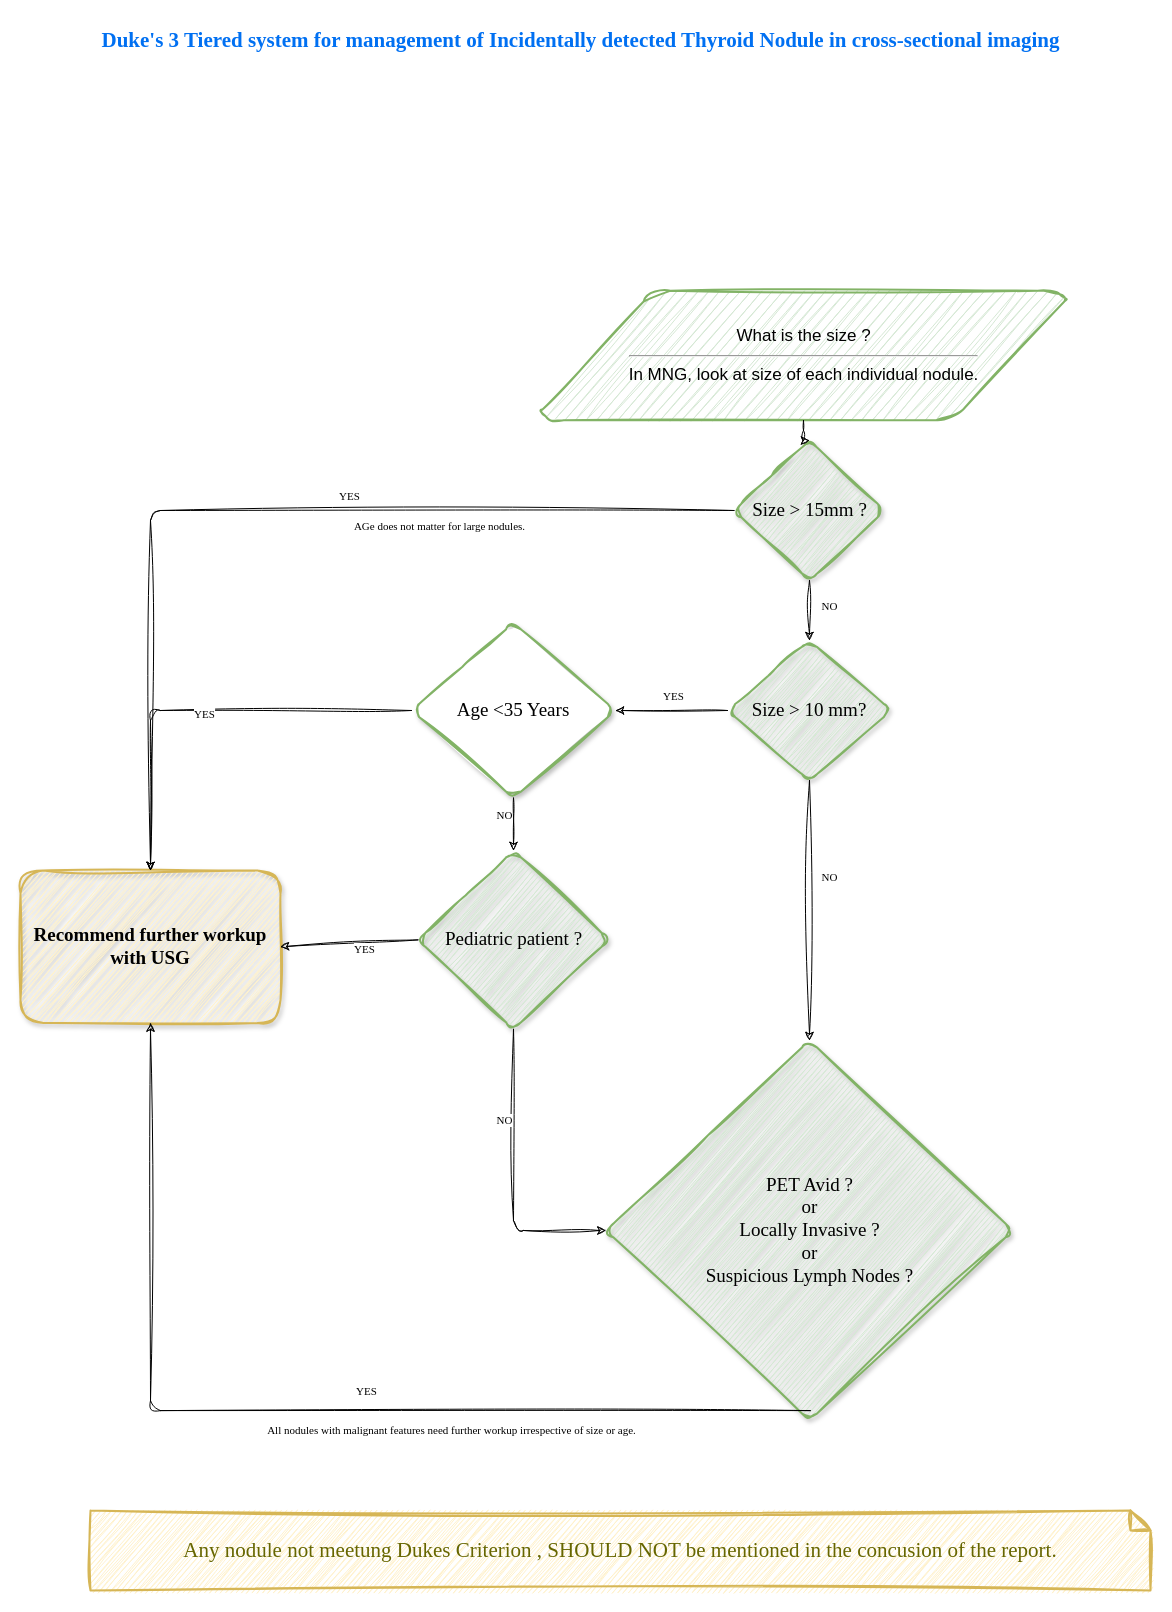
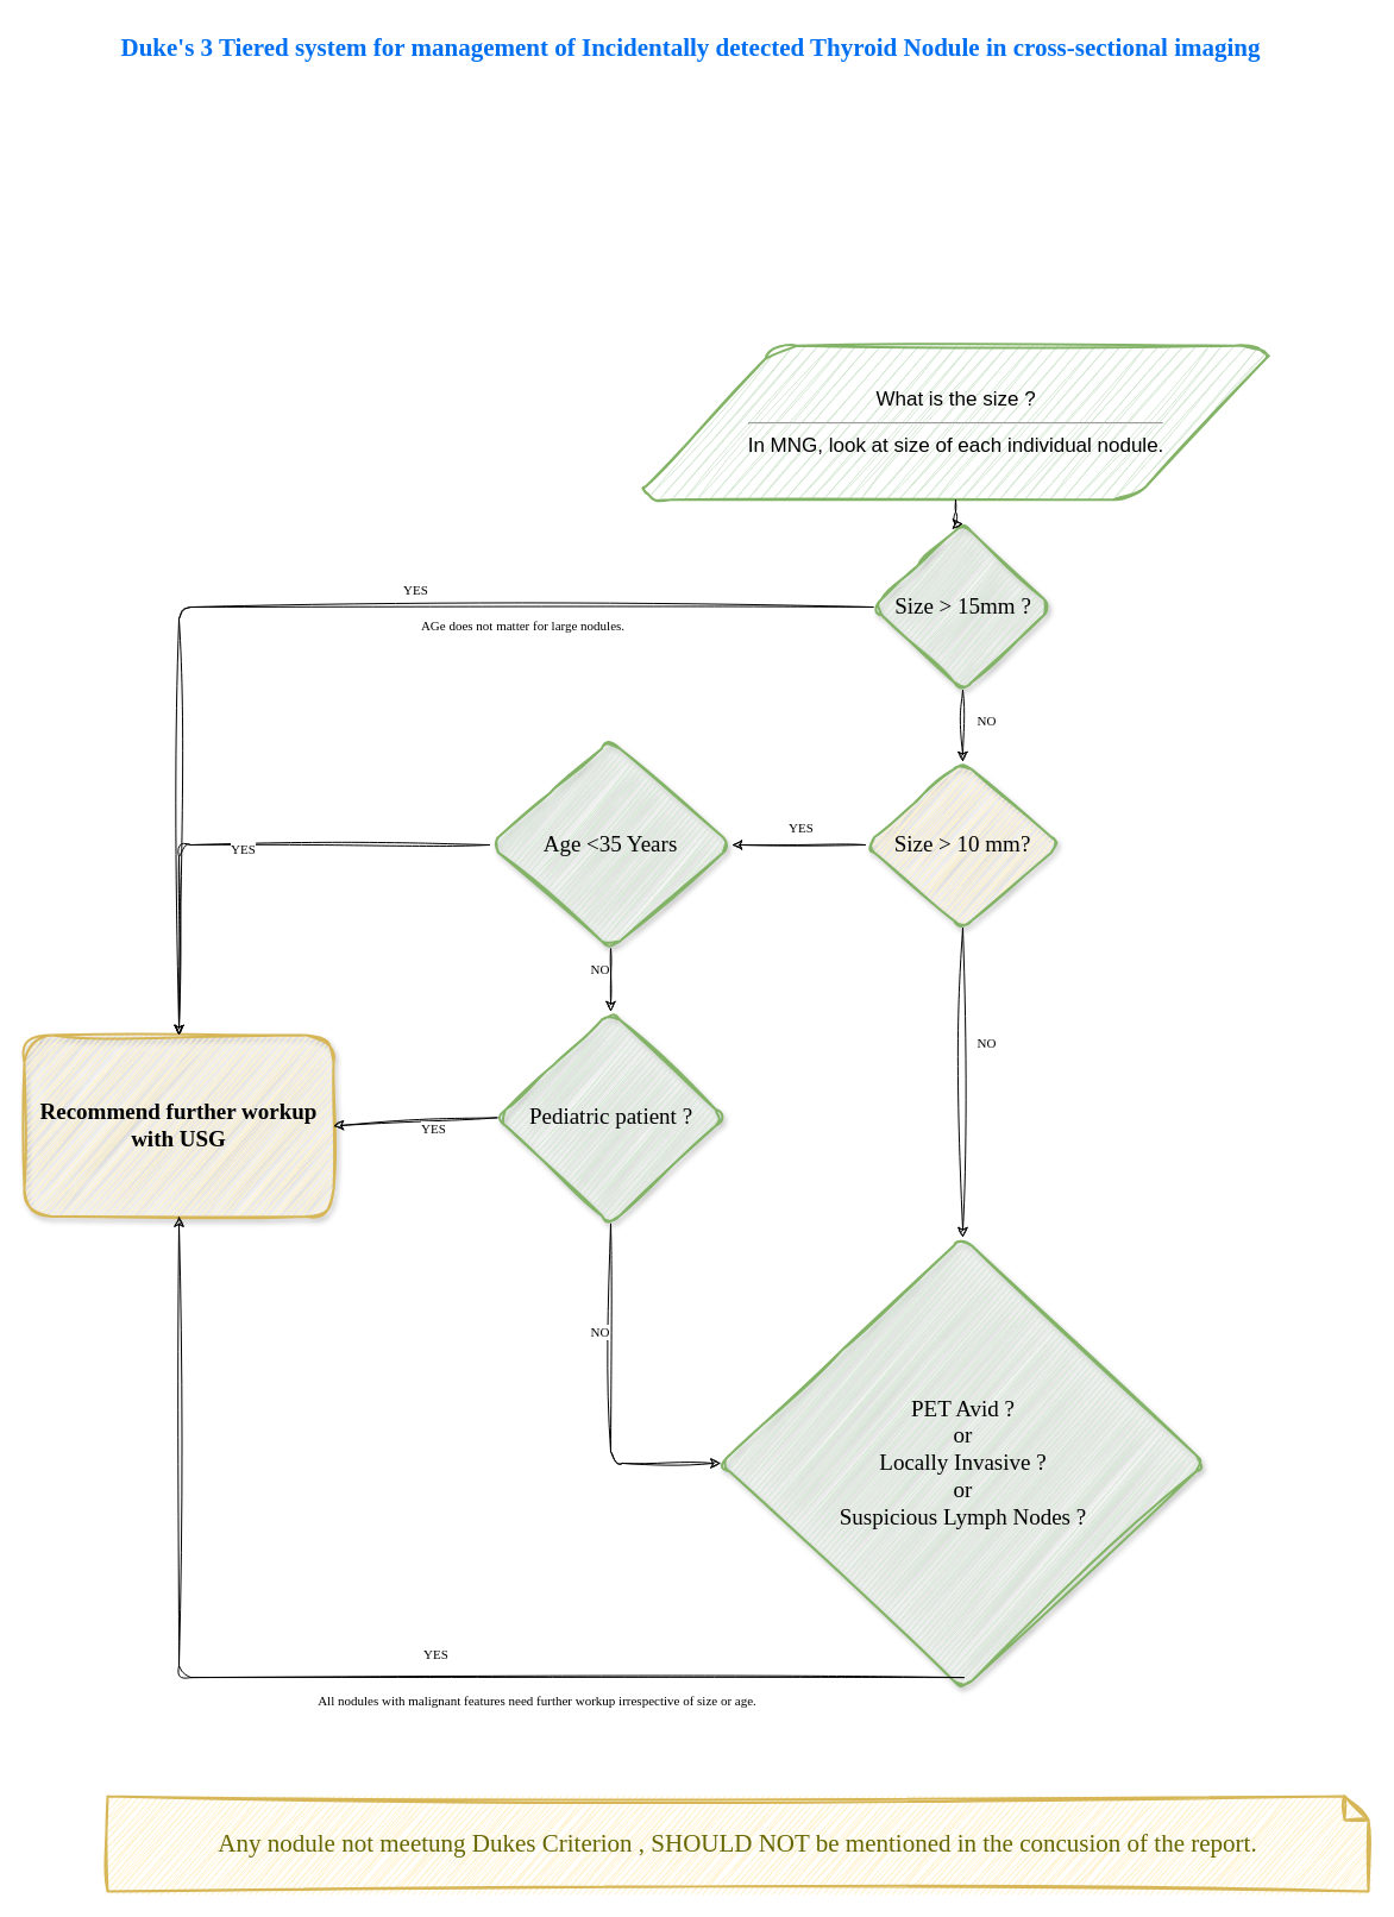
  <mxCell id="0" />
  <mxCell id="1" parent="0" />
  <mxCell id="2" value="" style="group;fontSize=24;sketch=1;curveFitting=1;jiggle=2;rounded=1;" parent="1" vertex="1" connectable="0"><mxGeometry x="50" y="20" width="1061" height="1250" as="geometry" /></mxCell>
  <mxCell id="3" value="" style="group;sketch=1;curveFitting=1;jiggle=2;rounded=1;" parent="2" vertex="1" connectable="0"><mxGeometry x="81" y="150" width="980" height="1080" as="geometry" /></mxCell>
  <mxCell id="4" value="&lt;font style=&quot;font-size: 17px;&quot;&gt;What is the size ?&lt;/font&gt;&lt;div style=&quot;font-size: 17px;&quot;&gt;&lt;hr&gt;&lt;div&gt;&lt;/div&gt;&lt;div&gt;&lt;font style=&quot;font-size: 17px;&quot;&gt;In MNG, look at size of each individual nodule.&lt;/font&gt;&lt;/div&gt;&lt;/div&gt;" style="shape=mxgraph.flowchart.data;strokeWidth=2;gradientDirection=north;fontStyle=0;html=1;fillColor=#d5e8d4;strokeColor=#82b366;sketch=1;curveFitting=1;jiggle=2;rounded=1;" parent="3" vertex="1"><mxGeometry x="409" y="120" width="526" height="130" as="geometry" /></mxCell>
  <mxCell id="5" value="Size &amp;gt; 15mm ?" style="rhombus;whiteSpace=wrap;html=1;strokeWidth=2;gradientDirection=north;fontStyle=0;hachureGap=4;fontFamily=Architects Daughter;fontSource=https%3A%2F%2Ffonts.googleapis.com%2Fcss%3Ffamily%3DArchitects%2BDaughter;fillColor=#d5e8d4;strokeColor=#82b366;rounded=1;shadow=1;fontSize=19;sketch=1;curveFitting=1;jiggle=2;" parent="3" vertex="1"><mxGeometry x="602.5" y="270" width="151" height="140" as="geometry" /></mxCell>
  <mxCell id="6" value="Recommend further workup with USG" style="whiteSpace=wrap;html=1;fontFamily=Architects Daughter;strokeWidth=2;gradientDirection=north;fontStyle=1;hachureGap=4;fontSource=https%3A%2F%2Ffonts.googleapis.com%2Fcss%3Ffamily%3DArchitects%2BDaughter;fillColor=#fff2cc;strokeColor=#d6b656;shadow=1;comic=1;fontSize=19;sketch=1;curveFitting=1;jiggle=2;rounded=1;" parent="3" vertex="1"><mxGeometry x="-111" y="700" width="260" height="152.5" as="geometry" /></mxCell>
- <mxCell id="7" value="Size &amp;gt; 10 mm?" style="rhombus;whiteSpace=wrap;html=1;fontFamily=Architects Daughter;fillColor=#d5e8d4;strokeColor=#82b366;strokeWidth=2;gradientDirection=north;fontStyle=0;hachureGap=4;fontSource=https%3A%2F%2Ffonts.googleapis.com%2Fcss%3Ffamily%3DArchitects%2BDaughter;rounded=1;shadow=1;fontSize=19;sketch=1;curveFitting=1;jiggle=2;" parent="3" vertex="1"><mxGeometry x="596" y="470" width="164" height="140" as="geometry" /></mxCell>
- <mxCell id="8" value="Age &amp;lt;35 Years" style="rhombus;whiteSpace=wrap;html=1;fontFamily=Architects Daughter;fillColor=#ffffff;strokeColor=#82b366;strokeWidth=2;gradientDirection=north;fontStyle=0;hachureGap=4;fontSource=https%3A%2F%2Ffonts.googleapis.com%2Fcss%3Ffamily%3DArchitects%2BDaughter;rounded=1;shadow=1;fontSize=19;sketch=1;curveFitting=1;jiggle=2;" parent="3" vertex="1"><mxGeometry x="280" y="452.5" width="204" height="175" as="geometry" /></mxCell>
+ <mxCell id="7" value="Size &amp;gt; 10 mm?" style="rhombus;whiteSpace=wrap;html=1;fontFamily=Architects Daughter;fillColor=#fff2cc;strokeColor=#82b366;strokeWidth=2;gradientDirection=north;fontStyle=0;hachureGap=4;fontSource=https%3A%2F%2Ffonts.googleapis.com%2Fcss%3Ffamily%3DArchitects%2BDaughter;rounded=1;shadow=1;fontSize=19;sketch=1;curveFitting=1;jiggle=2;" parent="3" vertex="1"><mxGeometry x="596" y="470" width="164" height="140" as="geometry" /></mxCell>
+ <mxCell id="8" value="Age &amp;lt;35 Years" style="rhombus;whiteSpace=wrap;html=1;fontFamily=Architects Daughter;fillColor=#d5e8d4;strokeColor=#82b366;strokeWidth=2;gradientDirection=north;fontStyle=0;hachureGap=4;fontSource=https%3A%2F%2Ffonts.googleapis.com%2Fcss%3Ffamily%3DArchitects%2BDaughter;rounded=1;shadow=1;fontSize=19;sketch=1;curveFitting=1;jiggle=2;" parent="3" vertex="1"><mxGeometry x="280" y="452.5" width="204" height="175" as="geometry" /></mxCell>
  <mxCell id="9" value="Pediatric patient ?" style="rhombus;whiteSpace=wrap;html=1;fontFamily=Architects Daughter;fillColor=#d5e8d4;strokeColor=#82b366;strokeWidth=2;gradientDirection=north;fontStyle=0;hachureGap=4;fontSource=https%3A%2F%2Ffonts.googleapis.com%2Fcss%3Ffamily%3DArchitects%2BDaughter;rounded=1;shadow=1;fontSize=19;sketch=1;curveFitting=1;jiggle=2;" parent="3" vertex="1"><mxGeometry x="286.5" y="680" width="191" height="178.75" as="geometry" /></mxCell>
  <mxCell id="10" value="PET Avid ?&lt;div style=&quot;font-size: 19px;&quot;&gt;or&lt;/div&gt;&lt;div style=&quot;font-size: 19px;&quot;&gt;Locally Invasive ?&lt;/div&gt;&lt;div style=&quot;font-size: 19px;&quot;&gt;or&lt;/div&gt;&lt;div style=&quot;font-size: 19px;&quot;&gt;Suspicious Lymph Nodes ?&lt;/div&gt;" style="rhombus;whiteSpace=wrap;html=1;fontFamily=Architects Daughter;fillColor=#d5e8d4;strokeColor=#82b366;strokeWidth=2;gradientDirection=north;fontStyle=0;hachureGap=4;fontSource=https%3A%2F%2Ffonts.googleapis.com%2Fcss%3Ffamily%3DArchitects%2BDaughter;rounded=1;shadow=1;fontSize=19;sketch=1;curveFitting=1;jiggle=2;" parent="3" vertex="1"><mxGeometry x="474.5" y="870" width="407" height="380" as="geometry" /></mxCell>
  <mxCell id="11" value="" style="edgeStyle=orthogonalEdgeStyle;rounded=1;hachureGap=4;orthogonalLoop=1;jettySize=auto;html=1;fontFamily=Architects Daughter;fontSource=https%3A%2F%2Ffonts.googleapis.com%2Fcss%3Ffamily%3DArchitects%2BDaughter;sketch=1;curveFitting=1;jiggle=2;" parent="3" source="4" target="5" edge="1"><mxGeometry relative="1" as="geometry" /></mxCell>
  <mxCell id="12" value="" style="edgeStyle=orthogonalEdgeStyle;rounded=1;hachureGap=4;orthogonalLoop=1;jettySize=auto;html=1;fontFamily=Architects Daughter;fontSource=https%3A%2F%2Ffonts.googleapis.com%2Fcss%3Ffamily%3DArchitects%2BDaughter;sketch=1;curveFitting=1;jiggle=2;" parent="3" source="5" target="6" edge="1"><mxGeometry relative="1" as="geometry" /></mxCell>
  <mxCell id="13" value="YES" style="edgeLabel;html=1;align=center;verticalAlign=middle;resizable=0;points=[];hachureGap=4;fontFamily=Architects Daughter;fontSource=https%3A%2F%2Ffonts.googleapis.com%2Fcss%3Ffamily%3DArchitects%2BDaughter;sketch=1;curveFitting=1;jiggle=2;rounded=1;" parent="12" vertex="1" connectable="0"><mxGeometry x="-0.184" y="-1" relative="1" as="geometry"><mxPoint y="-14" as="offset" /></mxGeometry></mxCell>
  <mxCell id="14" value="AGe does not matter for large nodules." style="edgeLabel;html=1;align=center;verticalAlign=middle;resizable=0;points=[];hachureGap=4;fontFamily=Architects Daughter;fontSource=https%3A%2F%2Ffonts.googleapis.com%2Fcss%3Ffamily%3DArchitects%2BDaughter;sketch=1;curveFitting=1;jiggle=2;rounded=1;" parent="12" vertex="1" connectable="0"><mxGeometry x="-0.48" y="-1" relative="1" as="geometry"><mxPoint x="-50" y="16" as="offset" /></mxGeometry></mxCell>
  <mxCell id="15" value="" style="edgeStyle=orthogonalEdgeStyle;rounded=1;hachureGap=4;orthogonalLoop=1;jettySize=auto;html=1;fontFamily=Architects Daughter;fontSource=https%3A%2F%2Ffonts.googleapis.com%2Fcss%3Ffamily%3DArchitects%2BDaughter;sketch=1;curveFitting=1;jiggle=2;" parent="3" source="5" target="7" edge="1"><mxGeometry relative="1" as="geometry" /></mxCell>
  <mxCell id="16" value="NO" style="edgeLabel;html=1;align=center;verticalAlign=middle;resizable=0;points=[];hachureGap=4;fontFamily=Architects Daughter;fontSource=https%3A%2F%2Ffonts.googleapis.com%2Fcss%3Ffamily%3DArchitects%2BDaughter;sketch=1;curveFitting=1;jiggle=2;rounded=1;" parent="15" vertex="1" connectable="0"><mxGeometry x="-0.157" relative="1" as="geometry"><mxPoint x="19" as="offset" /></mxGeometry></mxCell>
  <mxCell id="17" value="" style="edgeStyle=orthogonalEdgeStyle;rounded=1;hachureGap=4;orthogonalLoop=1;jettySize=auto;html=1;fontFamily=Architects Daughter;fontSource=https%3A%2F%2Ffonts.googleapis.com%2Fcss%3Ffamily%3DArchitects%2BDaughter;sketch=1;curveFitting=1;jiggle=2;" parent="3" source="7" target="8" edge="1"><mxGeometry relative="1" as="geometry" /></mxCell>
  <mxCell id="18" value="YES" style="edgeLabel;html=1;align=center;verticalAlign=middle;resizable=0;points=[];hachureGap=4;fontFamily=Architects Daughter;fontSource=https%3A%2F%2Ffonts.googleapis.com%2Fcss%3Ffamily%3DArchitects%2BDaughter;sketch=1;curveFitting=1;jiggle=2;rounded=1;" parent="17" vertex="1" connectable="0"><mxGeometry x="-0.026" y="1" relative="1" as="geometry"><mxPoint y="-16" as="offset" /></mxGeometry></mxCell>
  <mxCell id="19" value="" style="endArrow=classic;html=1;rounded=1;hachureGap=4;fontFamily=Architects Daughter;fontSource=https%3A%2F%2Ffonts.googleapis.com%2Fcss%3Ffamily%3DArchitects%2BDaughter;exitX=0;exitY=0.5;exitDx=0;exitDy=0;entryX=0.5;entryY=0;entryDx=0;entryDy=0;sketch=1;curveFitting=1;jiggle=2;" parent="3" source="8" target="6" edge="1"><mxGeometry width="50" height="50" relative="1" as="geometry"><mxPoint x="540" y="520" as="sourcePoint" /><mxPoint x="200" y="570" as="targetPoint" /><Array as="points"><mxPoint x="19" y="540" /></Array></mxGeometry></mxCell>
  <mxCell id="20" value="YES" style="edgeLabel;html=1;align=center;verticalAlign=middle;resizable=0;points=[];hachureGap=4;fontFamily=Architects Daughter;fontSource=https%3A%2F%2Ffonts.googleapis.com%2Fcss%3Ffamily%3DArchitects%2BDaughter;sketch=1;curveFitting=1;jiggle=2;rounded=1;" parent="19" vertex="1" connectable="0"><mxGeometry x="-0.119" y="3" relative="1" as="geometry"><mxPoint x="-23" as="offset" /></mxGeometry></mxCell>
  <mxCell id="21" value="" style="edgeStyle=orthogonalEdgeStyle;rounded=1;hachureGap=4;orthogonalLoop=1;jettySize=auto;html=1;fontFamily=Architects Daughter;fontSource=https%3A%2F%2Ffonts.googleapis.com%2Fcss%3Ffamily%3DArchitects%2BDaughter;sketch=1;curveFitting=1;jiggle=2;" parent="3" source="8" target="9" edge="1"><mxGeometry relative="1" as="geometry" /></mxCell>
  <mxCell id="22" value="NO" style="edgeLabel;html=1;align=center;verticalAlign=middle;resizable=0;points=[];hachureGap=4;fontFamily=Architects Daughter;fontSource=https%3A%2F%2Ffonts.googleapis.com%2Fcss%3Ffamily%3DArchitects%2BDaughter;sketch=1;curveFitting=1;jiggle=2;rounded=1;" parent="21" vertex="1" connectable="0"><mxGeometry x="-0.357" relative="1" as="geometry"><mxPoint x="-10" as="offset" /></mxGeometry></mxCell>
  <mxCell id="23" value="" style="endArrow=classic;html=1;rounded=1;hachureGap=4;fontFamily=Architects Daughter;fontSource=https%3A%2F%2Ffonts.googleapis.com%2Fcss%3Ffamily%3DArchitects%2BDaughter;exitX=0;exitY=0.5;exitDx=0;exitDy=0;entryX=1;entryY=0.5;entryDx=0;entryDy=0;sketch=1;curveFitting=1;jiggle=2;" parent="3" source="9" target="6" edge="1"><mxGeometry width="50" height="50" relative="1" as="geometry"><mxPoint x="380" y="655" as="sourcePoint" /><mxPoint x="390" y="330" as="targetPoint" /><Array as="points" /></mxGeometry></mxCell>
  <mxCell id="24" value="YES" style="edgeLabel;html=1;align=center;verticalAlign=middle;resizable=0;points=[];hachureGap=4;fontFamily=Architects Daughter;fontSource=https%3A%2F%2Ffonts.googleapis.com%2Fcss%3Ffamily%3DArchitects%2BDaughter;sketch=1;curveFitting=1;jiggle=2;rounded=1;" parent="23" vertex="1" connectable="0"><mxGeometry x="0.016" y="1" relative="1" as="geometry"><mxPoint x="16" y="5" as="offset" /></mxGeometry></mxCell>
  <mxCell id="25" value="" style="edgeStyle=orthogonalEdgeStyle;rounded=1;hachureGap=4;orthogonalLoop=1;jettySize=auto;html=1;fontFamily=Architects Daughter;fontSource=https%3A%2F%2Ffonts.googleapis.com%2Fcss%3Ffamily%3DArchitects%2BDaughter;sketch=1;curveFitting=1;jiggle=2;" parent="3" source="7" target="10" edge="1"><mxGeometry relative="1" as="geometry" /></mxCell>
  <mxCell id="26" value="NO" style="edgeLabel;html=1;align=center;verticalAlign=middle;resizable=0;points=[];hachureGap=4;fontFamily=Architects Daughter;fontSource=https%3A%2F%2Ffonts.googleapis.com%2Fcss%3Ffamily%3DArchitects%2BDaughter;sketch=1;curveFitting=1;jiggle=2;rounded=1;" parent="25" vertex="1" connectable="0"><mxGeometry x="-0.271" y="4" relative="1" as="geometry"><mxPoint x="15" y="1" as="offset" /></mxGeometry></mxCell>
  <mxCell id="27" style="edgeStyle=orthogonalEdgeStyle;rounded=1;hachureGap=4;orthogonalLoop=1;jettySize=auto;html=1;exitX=0.5;exitY=1;exitDx=0;exitDy=0;entryX=0;entryY=0.5;entryDx=0;entryDy=0;fontFamily=Architects Daughter;fontSource=https%3A%2F%2Ffonts.googleapis.com%2Fcss%3Ffamily%3DArchitects%2BDaughter;sketch=1;curveFitting=1;jiggle=2;" parent="3" source="9" target="10" edge="1"><mxGeometry relative="1" as="geometry" /></mxCell>
  <mxCell id="28" value="NO" style="edgeLabel;html=1;align=center;verticalAlign=middle;resizable=0;points=[];hachureGap=4;fontFamily=Architects Daughter;fontSource=https%3A%2F%2Ffonts.googleapis.com%2Fcss%3Ffamily%3DArchitects%2BDaughter;sketch=1;curveFitting=1;jiggle=2;rounded=1;" parent="27" vertex="1" connectable="0"><mxGeometry x="-0.411" y="2" relative="1" as="geometry"><mxPoint x="-12" y="4" as="offset" /></mxGeometry></mxCell>
  <mxCell id="29" style="edgeStyle=orthogonalEdgeStyle;rounded=1;hachureGap=4;orthogonalLoop=1;jettySize=auto;html=1;fontFamily=Architects Daughter;fontSource=https%3A%2F%2Ffonts.googleapis.com%2Fcss%3Ffamily%3DArchitects%2BDaughter;exitX=0.502;exitY=0.974;exitDx=0;exitDy=0;exitPerimeter=0;sketch=1;curveFitting=1;jiggle=2;" parent="3" source="10" target="6" edge="1"><mxGeometry relative="1" as="geometry"><mxPoint x="651" y="901.25" as="sourcePoint" /><mxPoint x="130" y="720" as="targetPoint" /></mxGeometry></mxCell>
  <mxCell id="30" value="YES" style="edgeLabel;html=1;align=center;verticalAlign=middle;resizable=0;points=[];hachureGap=4;fontFamily=Architects Daughter;fontSource=https%3A%2F%2Ffonts.googleapis.com%2Fcss%3Ffamily%3DArchitects%2BDaughter;sketch=1;curveFitting=1;jiggle=2;rounded=1;" parent="29" vertex="1" connectable="0"><mxGeometry x="-0.143" y="-3" relative="1" as="geometry"><mxPoint x="5" y="-17" as="offset" /></mxGeometry></mxCell>
  <mxCell id="31" value="All nodules with malignant features need further workup irrespective of size or age." style="edgeLabel;html=1;align=center;verticalAlign=middle;resizable=0;points=[];hachureGap=4;fontFamily=Architects Daughter;fontSource=https%3A%2F%2Ffonts.googleapis.com%2Fcss%3Ffamily%3DArchitects%2BDaughter;sketch=1;curveFitting=1;jiggle=2;rounded=1;" parent="29" vertex="1" connectable="0"><mxGeometry x="0.403" relative="1" as="geometry"><mxPoint x="300" y="95" as="offset" /></mxGeometry></mxCell>
  <mxCell id="32" value="&lt;font style=&quot;font-size: 21px;&quot;&gt;Duke's 3 Tiered system for management of Incidentally detected Thyroid Nodule in cross-sectional imaging&lt;/font&gt;" style="text;html=1;align=center;verticalAlign=middle;resizable=0;points=[];autosize=1;strokeColor=none;fillColor=none;fontSize=21;fontColor=#0070F2;fontFamily=Architects Daughter;fontStyle=1;fontSource=https%3A%2F%2Ffonts.googleapis.com%2Fcss%3Ffamily%3DArchitects%2BDaughter;sketch=1;curveFitting=1;jiggle=2;rounded=1;" parent="2" vertex="1"><mxGeometry width="1060" height="40" as="geometry" /></mxCell>
  <mxCell id="33" value="Any nodule not meetung Dukes Criterion , SHOULD NOT be mentioned in the concusion of the report." style="shape=note;strokeWidth=2;fontSize=21;size=20;whiteSpace=wrap;html=1;fillColor=#fff2cc;strokeColor=#d6b656;fontColor=#666600;hachureGap=4;fontFamily=Architects Daughter;fontSource=https%3A%2F%2Ffonts.googleapis.com%2Fcss%3Ffamily%3DArchitects%2BDaughter;sketch=1;curveFitting=1;jiggle=2;rounded=1;" parent="1" vertex="1"><mxGeometry x="90" y="1510" width="1060" height="80" as="geometry" /></mxCell>
